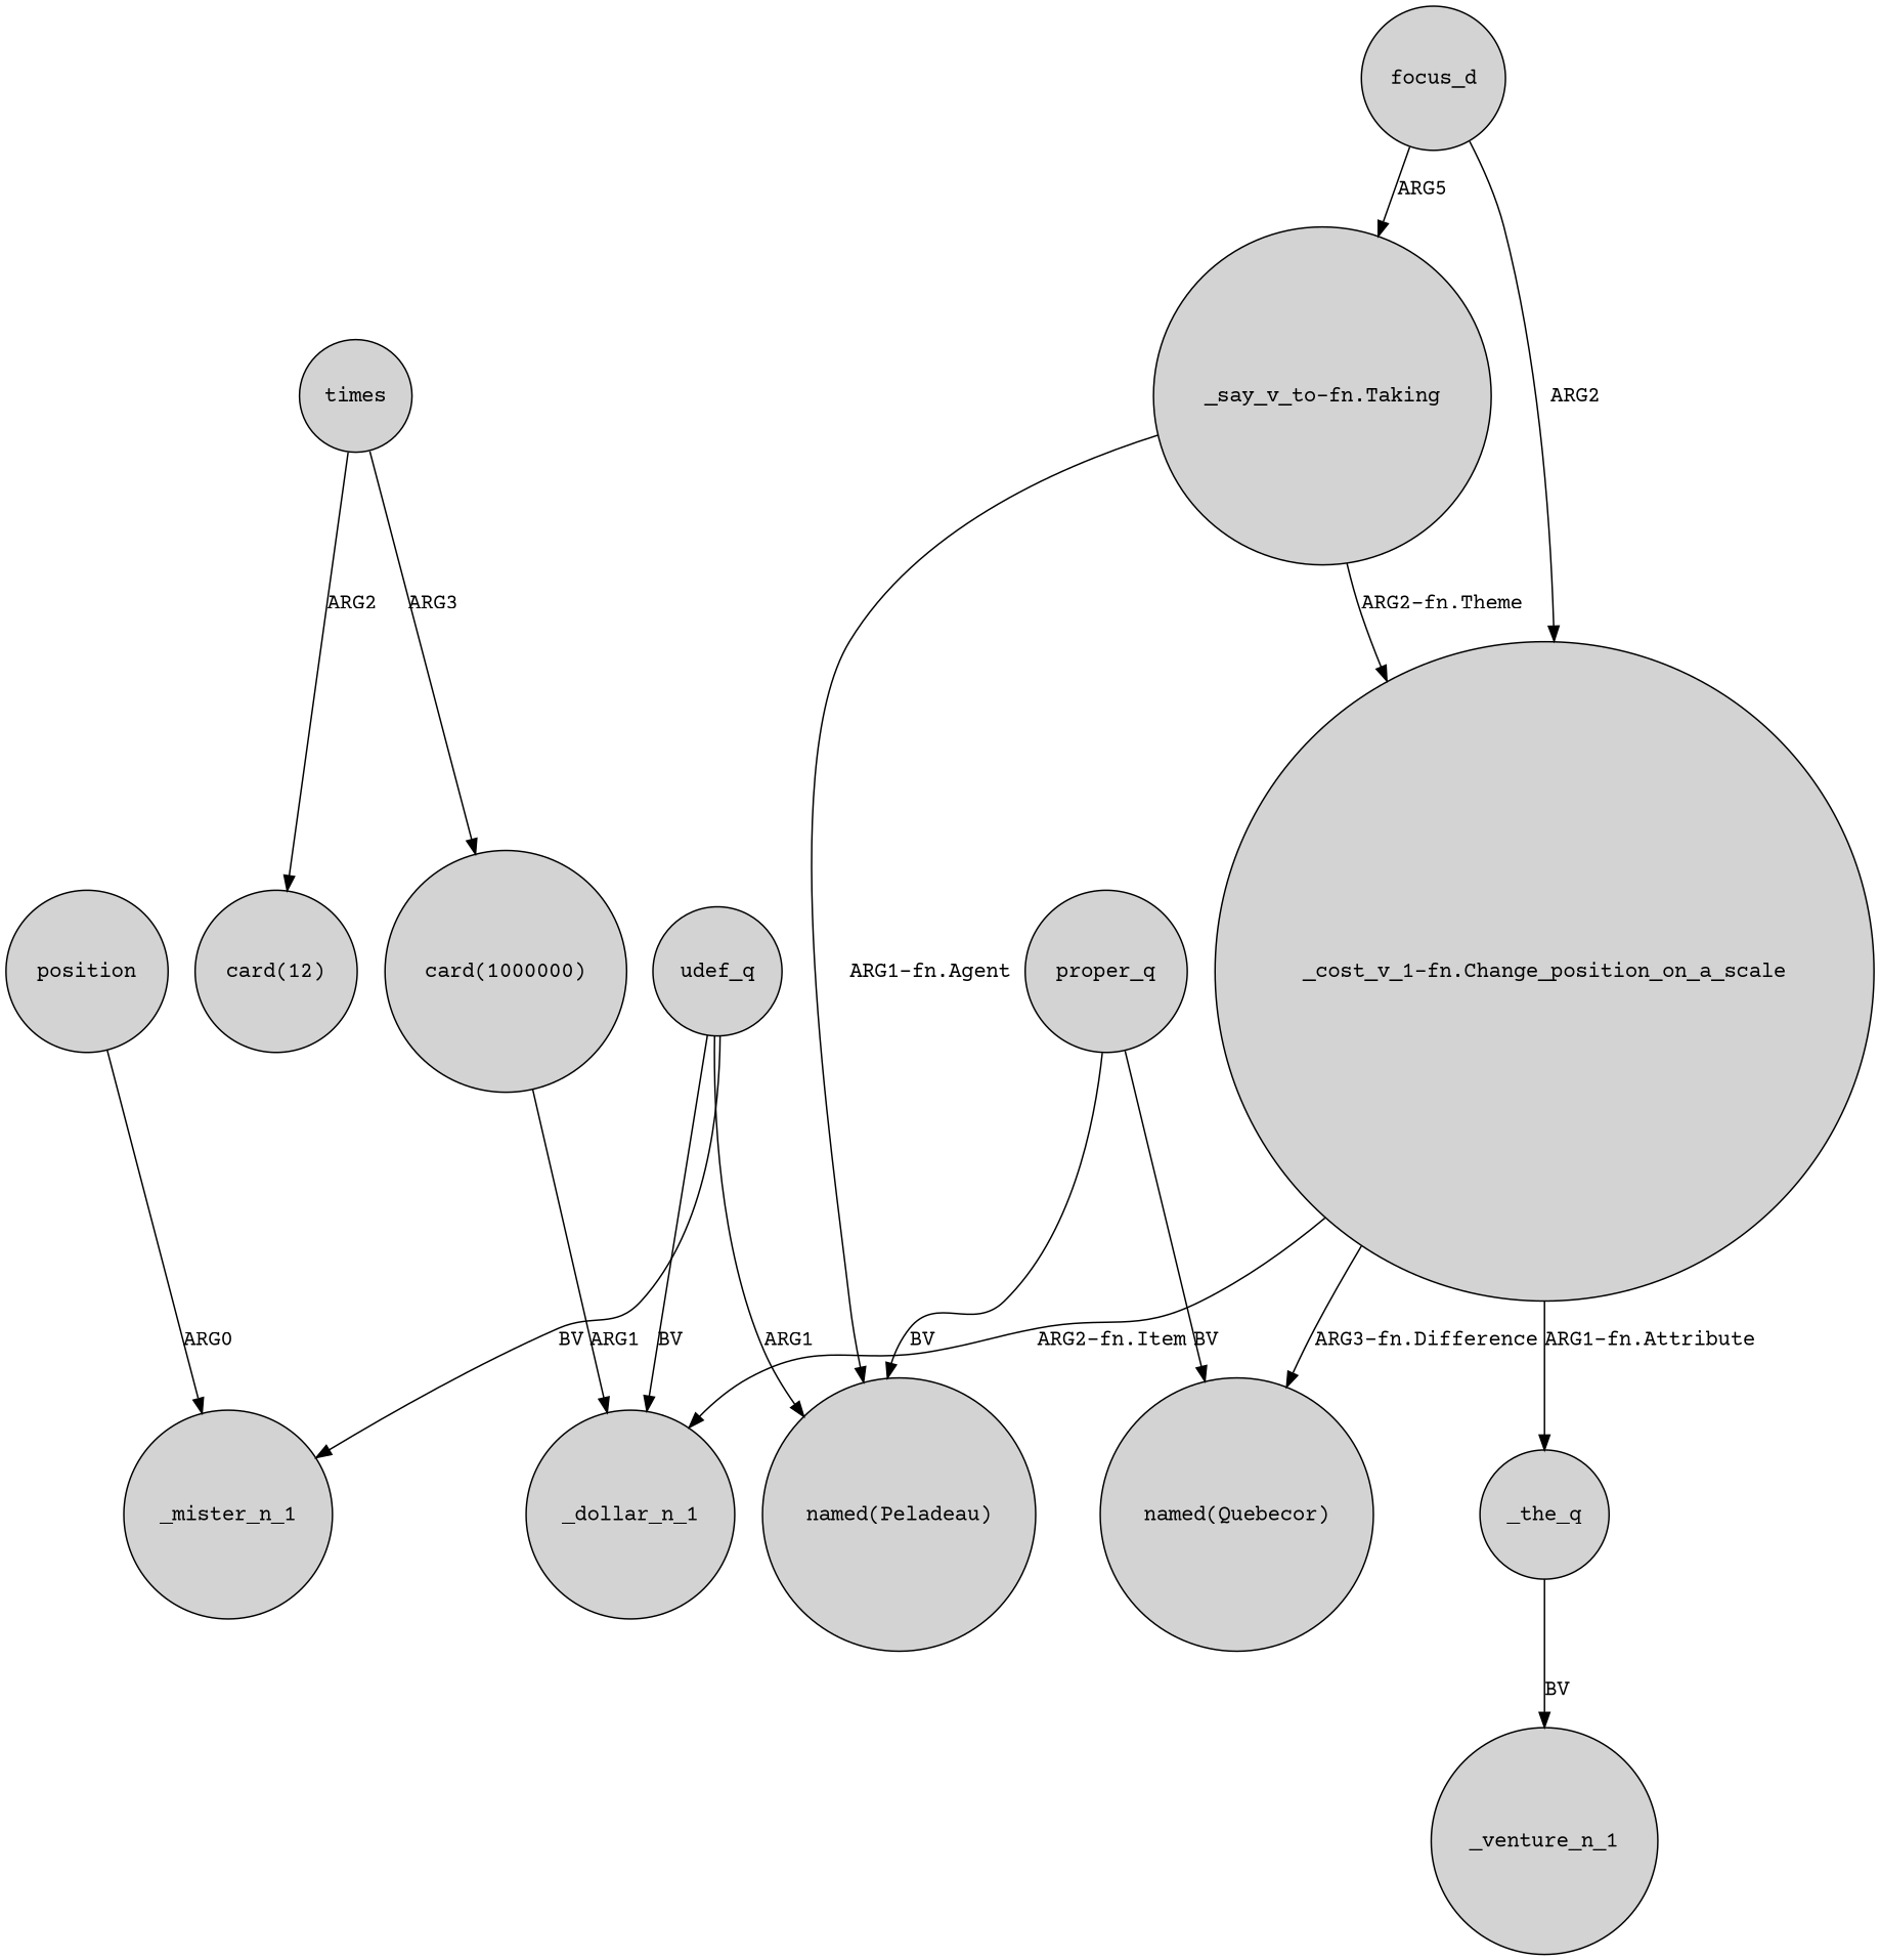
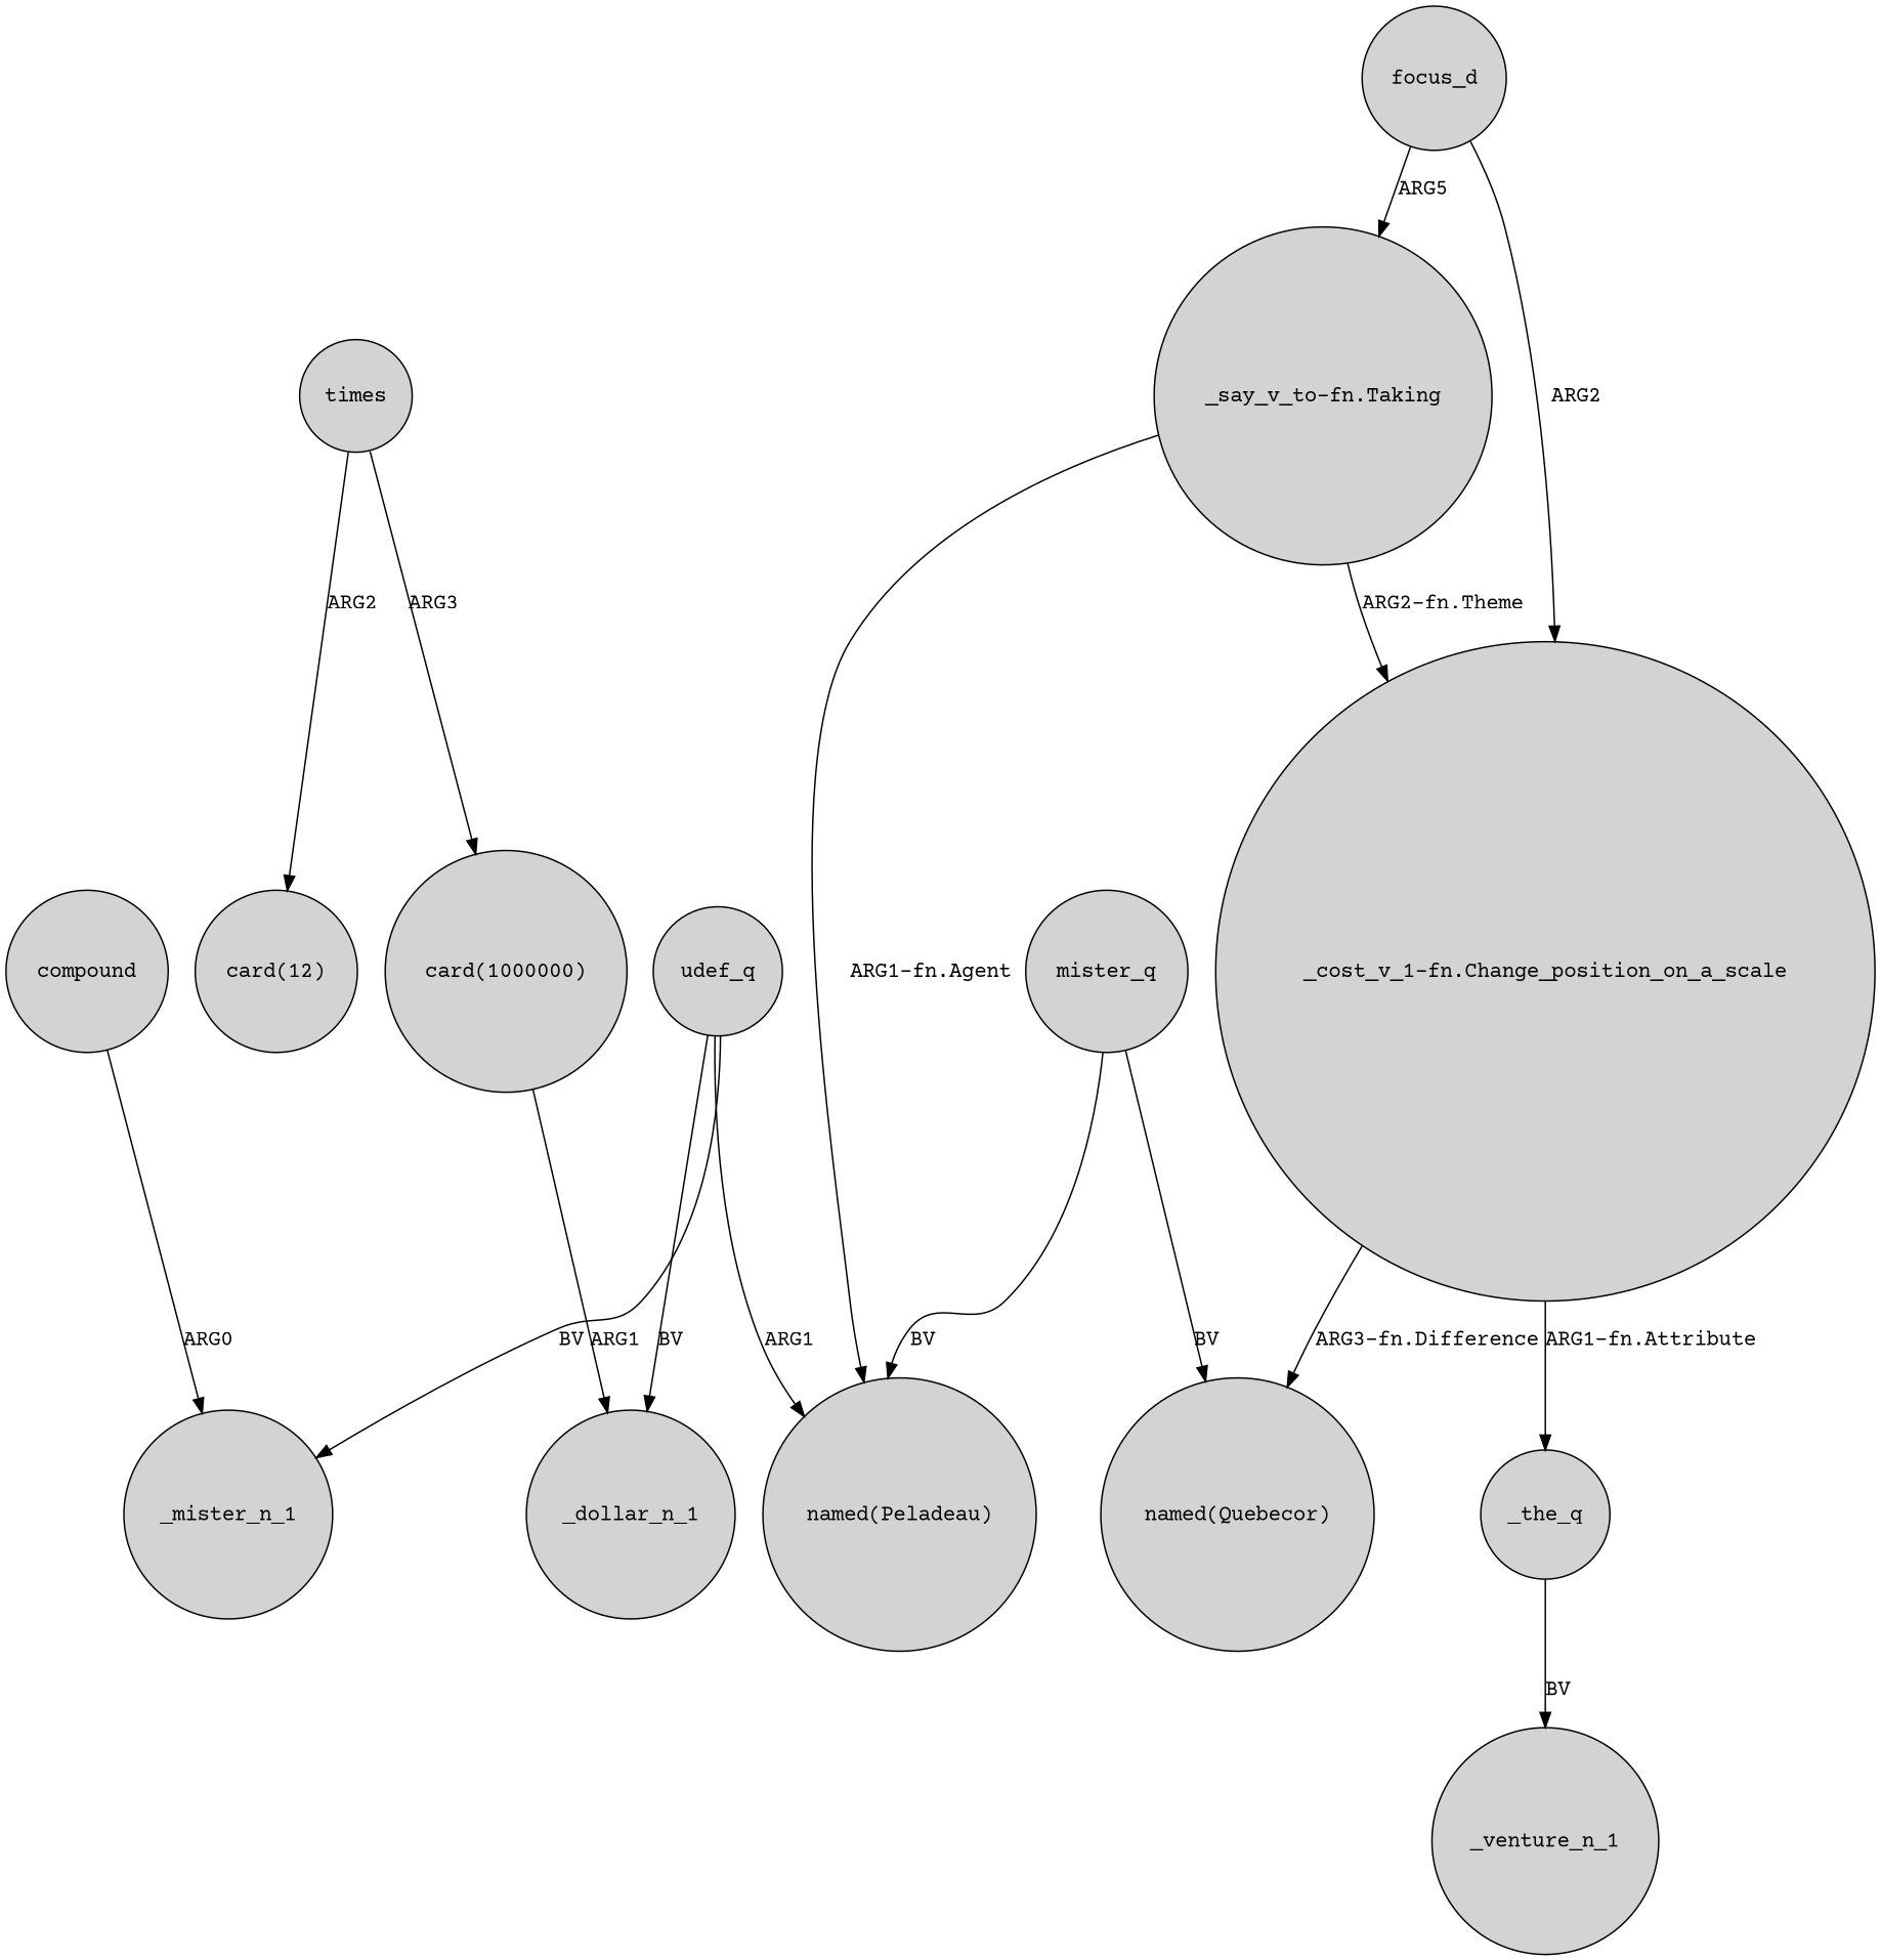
  digraph {
    fontname="Courier Prime"
    node [fontname="Courier Prime" shape=circle style=filled]
    edge [fontname="Courier Prime"]
    times
    "card(1000000)"
    "card(12)"
    _dollar_n_1
    "_cost_v_1-fn.Change_position_on_a_scale"
    "named(Quebecor)"
    _the_q
    focus_d
    "_say_v_to-fn.Taking"
    "named(Peladeau)"
-   compound [label=position]
+   compound
    _mister_n_1
    udef_q
-   proper_q
+   proper_q [label=mister_q]
    _venture_n_1
    times -> "card(1000000)" [label=ARG3]
    times -> "card(12)" [label=ARG2]
    "card(1000000)" -> _dollar_n_1 [label=ARG1]
-   "_cost_v_1-fn.Change_position_on_a_scale" -> _dollar_n_1 [label="ARG2-fn.Item"]
    "_cost_v_1-fn.Change_position_on_a_scale" -> "named(Quebecor)" [label="ARG3-fn.Difference"]
    "_cost_v_1-fn.Change_position_on_a_scale" -> _the_q [label="ARG1-fn.Attribute"]
    _the_q -> _venture_n_1 [label=BV]
    focus_d -> "_cost_v_1-fn.Change_position_on_a_scale" [label=ARG2]
    focus_d -> "_say_v_to-fn.Taking" [label=ARG5]
    "_say_v_to-fn.Taking" -> "_cost_v_1-fn.Change_position_on_a_scale" [label="ARG2-fn.Theme"]
    "_say_v_to-fn.Taking" -> "named(Peladeau)" [label="ARG1-fn.Agent"]
    compound -> _mister_n_1 [label=ARG0]
    udef_q -> _dollar_n_1 [label=BV]
    udef_q -> "named(Peladeau)" [label=ARG1]
    udef_q -> _mister_n_1 [label=BV]
    proper_q -> "named(Quebecor)" [label=BV]
    proper_q -> "named(Peladeau)" [label=BV]
  }
